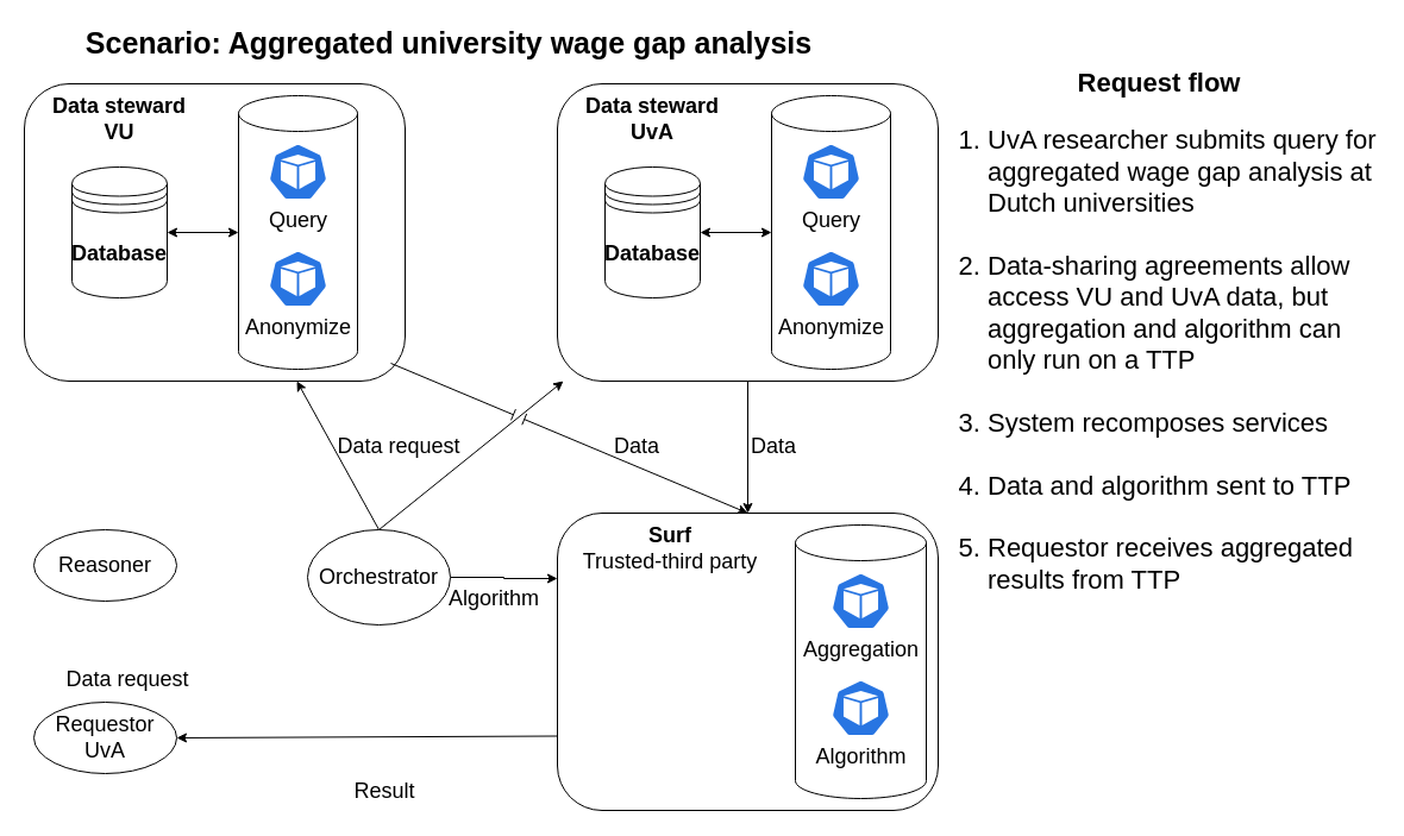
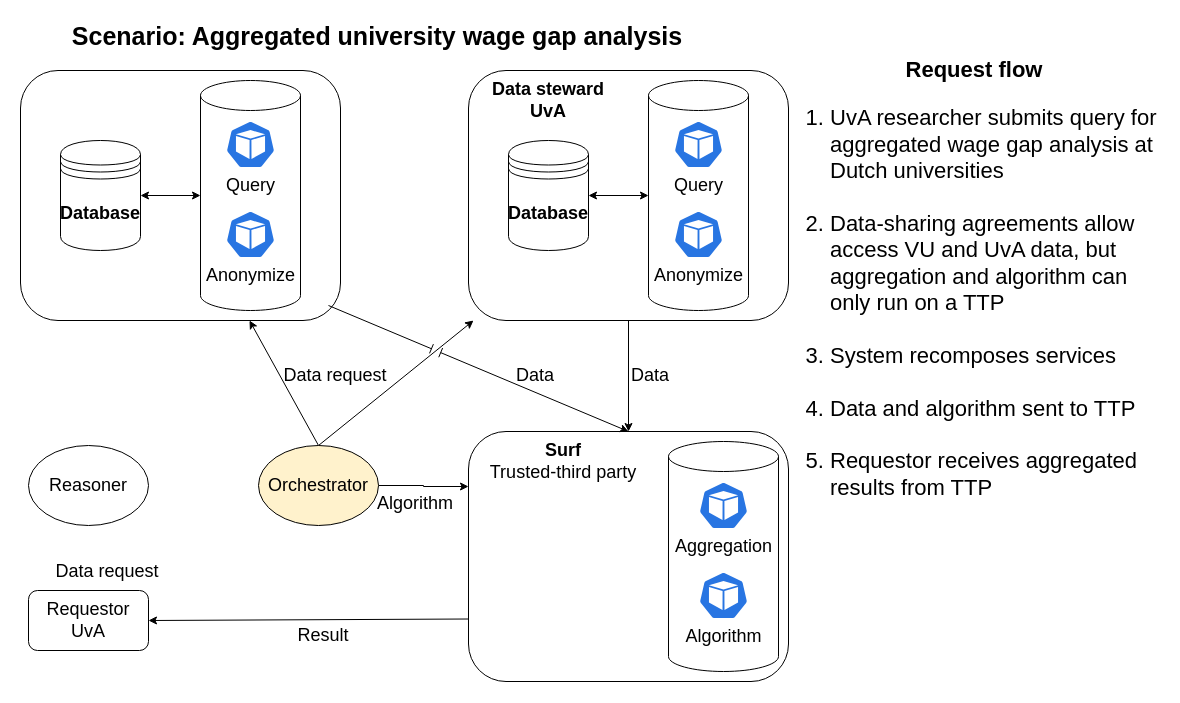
  <mxCell id="0" />
  <mxCell id="1" parent="0" />
- <mxCell id="2" value="Requestor&lt;br&gt;UvA" style="ellipse;whiteSpace=wrap;html=1;fontSize=18;" parent="1" vertex="1"><mxGeometry x="28" y="590" width="120" height="60" as="geometry" /></mxCell>
+ <mxCell id="2" value="Requestor&lt;br&gt;UvA" style="rounded=1;whiteSpace=wrap;html=1;fontSize=18;" parent="1" vertex="1"><mxGeometry x="28" y="590" width="120" height="60" as="geometry" /></mxCell>
  <mxCell id="3" style="rounded=0;orthogonalLoop=1;jettySize=auto;html=1;exitX=0.5;exitY=0;exitDx=0;exitDy=0;" parent="1" source="6" target="14" edge="1"><mxGeometry relative="1" as="geometry"><mxPoint x="340" y="440" as="sourcePoint" /></mxGeometry></mxCell>
  <mxCell id="4" style="rounded=0;orthogonalLoop=1;jettySize=auto;html=1;exitX=0.5;exitY=0;exitDx=0;exitDy=0;jumpStyle=line;jumpSize=10;" parent="1" source="6" target="24" edge="1"><mxGeometry relative="1" as="geometry" /></mxCell>
  <mxCell id="5" style="edgeStyle=orthogonalEdgeStyle;rounded=0;orthogonalLoop=1;jettySize=auto;html=1;entryX=0;entryY=0.22;entryDx=0;entryDy=0;entryPerimeter=0;" parent="1" source="6" target="34" edge="1"><mxGeometry relative="1" as="geometry" /></mxCell>
- <mxCell id="6" value="&lt;font style=&quot;font-size: 18px;&quot;&gt;Orchestrator&lt;/font&gt;" style="ellipse;whiteSpace=wrap;html=1;fontSize=18;" parent="1" vertex="1"><mxGeometry x="258" y="445" width="120" height="80" as="geometry" /></mxCell>
+ <mxCell id="6" value="&lt;font style=&quot;font-size: 18px;&quot;&gt;Orchestrator&lt;/font&gt;" style="ellipse;whiteSpace=wrap;html=1;fontSize=18;fillColor=#fff2cc;" parent="1" vertex="1"><mxGeometry x="258" y="445" width="120" height="80" as="geometry" /></mxCell>
  <mxCell id="7" value="&lt;font style=&quot;font-size: 18px;&quot;&gt;Data request&lt;/font&gt;" style="text;html=1;strokeColor=none;fillColor=none;align=center;verticalAlign=middle;whiteSpace=wrap;rounded=0;fontSize=18;" parent="1" vertex="1"><mxGeometry x="52" y="556" width="110" height="30" as="geometry" /></mxCell>
  <mxCell id="8" value="&lt;font style=&quot;font-size: 18px;&quot;&gt;Algorithm&lt;/font&gt;" style="text;html=1;strokeColor=none;fillColor=none;align=center;verticalAlign=middle;whiteSpace=wrap;rounded=0;fontSize=18;" parent="1" vertex="1"><mxGeometry x="360" y="486" width="110" height="34" as="geometry" /></mxCell>
- <mxCell id="9" value="&lt;font style=&quot;font-size: 18px;&quot;&gt;Reasoner&lt;/font&gt;" style="ellipse;whiteSpace=wrap;html=1;fontSize=18;" parent="1" vertex="1"><mxGeometry x="28" y="445" width="120" height="60" as="geometry" /></mxCell>
- <mxCell id="10" value="&lt;font style=&quot;font-size: 18px;&quot;&gt;Result&lt;/font&gt;" style="text;html=1;strokeColor=none;fillColor=none;align=center;verticalAlign=middle;whiteSpace=wrap;rounded=0;fontSize=18;" parent="1" vertex="1"><mxGeometry x="268" y="650" width="110" height="30" as="geometry" /></mxCell>
+ <mxCell id="9" value="&lt;font style=&quot;font-size: 18px;&quot;&gt;Reasoner&lt;/font&gt;" style="ellipse;whiteSpace=wrap;html=1;fontSize=18;" parent="1" vertex="1"><mxGeometry x="28" y="445" width="120" height="80" as="geometry" /></mxCell>
+ <mxCell id="10" value="&lt;font style=&quot;font-size: 18px;&quot;&gt;Result&lt;/font&gt;" style="text;html=1;strokeColor=none;fillColor=none;align=center;verticalAlign=middle;whiteSpace=wrap;rounded=0;fontSize=18;" parent="1" vertex="1"><mxGeometry x="268" y="620" width="110" height="30" as="geometry" /></mxCell>
  <mxCell id="11" value="&lt;div style=&quot;text-align: center; font-size: 22px;&quot;&gt;&lt;b style=&quot;&quot;&gt;&lt;font style=&quot;font-size: 22px;&quot;&gt;Request flow&lt;/font&gt;&lt;/b&gt;&lt;/div&gt;&lt;ol style=&quot;font-size: 22px;&quot;&gt;&lt;li style=&quot;&quot;&gt;&lt;font style=&quot;font-size: 22px;&quot;&gt;UvA researcher submits query for aggregated wage gap analysis at Dutch universities&lt;br&gt;&lt;br&gt;&lt;/font&gt;&lt;/li&gt;&lt;li style=&quot;&quot;&gt;&lt;font style=&quot;font-size: 22px;&quot;&gt;Data-sharing agreements allow access VU and UvA data, but aggregation and algorithm can only run on a TTP&lt;br&gt;&lt;br&gt;&lt;/font&gt;&lt;/li&gt;&lt;li style=&quot;&quot;&gt;&lt;font style=&quot;font-size: 22px;&quot;&gt;System recomposes services&lt;br&gt;&lt;br&gt;&lt;/font&gt;&lt;/li&gt;&lt;li style=&quot;&quot;&gt;&lt;font style=&quot;font-size: 22px;&quot;&gt;Data and algorithm sent to TTP&lt;br&gt;&lt;br&gt;&lt;/font&gt;&lt;/li&gt;&lt;li style=&quot;&quot;&gt;&lt;font style=&quot;font-size: 22px;&quot;&gt;Requestor receives aggregated results from TTP&lt;/font&gt;&lt;/li&gt;&lt;/ol&gt;" style="text;whiteSpace=wrap;html=1;align=left;" parent="1" vertex="1"><mxGeometry x="788" y="50" width="370" height="240" as="geometry" /></mxCell>
  <mxCell id="12" value="&lt;b&gt;&lt;font style=&quot;font-size: 25px;&quot;&gt;Scenario: Aggregated university wage gap analysis&lt;/font&gt;&lt;/b&gt;" style="text;html=1;strokeColor=none;fillColor=none;align=center;verticalAlign=middle;whiteSpace=wrap;rounded=0;" parent="1" vertex="1"><mxGeometry x="58" y="20" width="638" height="30" as="geometry" /></mxCell>
  <mxCell id="13" value="" style="group" parent="1" vertex="1" connectable="0"><mxGeometry y="70" width="320" height="250" as="geometry" x="20" /></mxCell>
  <mxCell id="14" value="" style="rounded=1;whiteSpace=wrap;html=1;fontSize=18;" parent="13" vertex="1"><mxGeometry width="320" height="250" as="geometry" /></mxCell>
- <mxCell id="15" value="&lt;b style=&quot;font-size: 18px;&quot;&gt;Data steward&lt;br&gt;VU&lt;br&gt;&lt;/b&gt;" style="text;html=1;strokeColor=none;fillColor=none;align=center;verticalAlign=middle;whiteSpace=wrap;rounded=0;fontSize=18;" parent="13" vertex="1"><mxGeometry x="20" y="10" width="120" height="40" as="geometry" /></mxCell>
  <mxCell id="16" value="&lt;font style=&quot;font-size: 18px;&quot;&gt;&lt;b style=&quot;font-size: 18px;&quot;&gt;Database&lt;/b&gt;&lt;/font&gt;" style="shape=datastore;whiteSpace=wrap;html=1;fontSize=18;" parent="13" vertex="1"><mxGeometry x="40" y="70" width="80" height="110" as="geometry" /></mxCell>
  <mxCell id="17" style="edgeStyle=orthogonalEdgeStyle;rounded=0;orthogonalLoop=1;jettySize=auto;html=1;startArrow=classic;startFill=1;fontSize=18;" parent="13" source="16" target="19" edge="1"><mxGeometry relative="1" as="geometry" /></mxCell>
  <mxCell id="18" value="" style="group" parent="13" vertex="1" connectable="0"><mxGeometry x="180" y="10" width="100" height="230" as="geometry" /></mxCell>
  <mxCell id="19" value="" style="shape=cylinder3;whiteSpace=wrap;html=1;boundedLbl=1;backgroundOutline=1;size=15;fontSize=18;" parent="18" vertex="1"><mxGeometry width="100" height="230" as="geometry" /></mxCell>
  <mxCell id="20" value="Query" style="sketch=0;html=1;dashed=0;whitespace=wrap;fillColor=#2875E2;strokeColor=#ffffff;points=[[0.005,0.63,0],[0.1,0.2,0],[0.9,0.2,0],[0.5,0,0],[0.995,0.63,0],[0.72,0.99,0],[0.5,1,0],[0.28,0.99,0]];verticalLabelPosition=bottom;align=center;verticalAlign=top;shape=mxgraph.kubernetes.icon;prIcon=pod;fontSize=18;" parent="18" vertex="1"><mxGeometry x="25" y="40" width="50" height="48" as="geometry" /></mxCell>
  <mxCell id="21" value="Anonymize" style="sketch=0;html=1;dashed=0;whitespace=wrap;fillColor=#2875E2;strokeColor=#ffffff;points=[[0.005,0.63,0],[0.1,0.2,0],[0.9,0.2,0],[0.5,0,0],[0.995,0.63,0],[0.72,0.99,0],[0.5,1,0],[0.28,0.99,0]];verticalLabelPosition=bottom;align=center;verticalAlign=top;shape=mxgraph.kubernetes.icon;prIcon=pod;fontSize=18;" parent="18" vertex="1"><mxGeometry x="25" y="130" width="50" height="48" as="geometry" /></mxCell>
  <mxCell id="22" style="edgeStyle=orthogonalEdgeStyle;rounded=0;orthogonalLoop=1;jettySize=auto;html=1;exitX=0.5;exitY=1;exitDx=0;exitDy=0;exitPerimeter=0;" parent="18" source="19" target="19" edge="1"><mxGeometry relative="1" as="geometry" /></mxCell>
  <mxCell id="23" value="" style="group" parent="1" vertex="1" connectable="0"><mxGeometry x="468" y="70" width="320" height="250" as="geometry" /></mxCell>
  <mxCell id="24" value="" style="rounded=1;whiteSpace=wrap;html=1;fontSize=18;" parent="23" vertex="1"><mxGeometry width="320" height="250" as="geometry" /></mxCell>
  <mxCell id="25" value="&lt;b style=&quot;font-size: 18px;&quot;&gt;Data steward&lt;br&gt;UvA&lt;br&gt;&lt;/b&gt;" style="text;html=1;strokeColor=none;fillColor=none;align=center;verticalAlign=middle;whiteSpace=wrap;rounded=0;fontSize=18;" parent="23" vertex="1"><mxGeometry x="20" y="10" width="120" height="40" as="geometry" /></mxCell>
  <mxCell id="26" value="&lt;font style=&quot;font-size: 18px;&quot;&gt;&lt;b style=&quot;font-size: 18px;&quot;&gt;Database&lt;/b&gt;&lt;/font&gt;" style="shape=datastore;whiteSpace=wrap;html=1;fontSize=18;" parent="23" vertex="1"><mxGeometry x="40" y="70" width="80" height="110" as="geometry" /></mxCell>
  <mxCell id="27" style="edgeStyle=orthogonalEdgeStyle;rounded=0;orthogonalLoop=1;jettySize=auto;html=1;startArrow=classic;startFill=1;fontSize=18;" parent="23" source="26" target="29" edge="1"><mxGeometry relative="1" as="geometry" /></mxCell>
  <mxCell id="28" value="" style="group" parent="23" vertex="1" connectable="0"><mxGeometry x="180" y="10" width="100" height="230" as="geometry" /></mxCell>
  <mxCell id="29" value="" style="shape=cylinder3;whiteSpace=wrap;html=1;boundedLbl=1;backgroundOutline=1;size=15;fontSize=18;" parent="28" vertex="1"><mxGeometry width="100" height="230" as="geometry" /></mxCell>
  <mxCell id="30" value="Query" style="sketch=0;html=1;dashed=0;whitespace=wrap;fillColor=#2875E2;strokeColor=#ffffff;points=[[0.005,0.63,0],[0.1,0.2,0],[0.9,0.2,0],[0.5,0,0],[0.995,0.63,0],[0.72,0.99,0],[0.5,1,0],[0.28,0.99,0]];verticalLabelPosition=bottom;align=center;verticalAlign=top;shape=mxgraph.kubernetes.icon;prIcon=pod;fontSize=18;" parent="28" vertex="1"><mxGeometry x="25" y="40" width="50" height="48" as="geometry" /></mxCell>
  <mxCell id="31" value="Anonymize" style="sketch=0;html=1;dashed=0;whitespace=wrap;fillColor=#2875E2;strokeColor=#ffffff;points=[[0.005,0.63,0],[0.1,0.2,0],[0.9,0.2,0],[0.5,0,0],[0.995,0.63,0],[0.72,0.99,0],[0.5,1,0],[0.28,0.99,0]];verticalLabelPosition=bottom;align=center;verticalAlign=top;shape=mxgraph.kubernetes.icon;prIcon=pod;fontSize=18;" parent="28" vertex="1"><mxGeometry x="25" y="130" width="50" height="48" as="geometry" /></mxCell>
  <mxCell id="32" style="edgeStyle=orthogonalEdgeStyle;rounded=0;orthogonalLoop=1;jettySize=auto;html=1;exitX=0.5;exitY=1;exitDx=0;exitDy=0;exitPerimeter=0;" parent="28" source="29" target="29" edge="1"><mxGeometry relative="1" as="geometry" /></mxCell>
  <mxCell id="33" value="" style="group" parent="1" vertex="1" connectable="0"><mxGeometry x="468" y="431" width="320" height="250" as="geometry" /></mxCell>
  <mxCell id="34" value="" style="rounded=1;whiteSpace=wrap;html=1;fontSize=18;" parent="33" vertex="1"><mxGeometry width="320" height="250" as="geometry" /></mxCell>
  <mxCell id="35" value="&lt;span style=&quot;font-size: 18px;&quot;&gt;&lt;b&gt;Surf&lt;/b&gt;&lt;br&gt;Trusted-third party&lt;br&gt;&lt;/span&gt;" style="text;html=1;strokeColor=none;fillColor=none;align=center;verticalAlign=middle;whiteSpace=wrap;rounded=0;fontSize=18;" parent="33" vertex="1"><mxGeometry x="20" y="10" width="150" height="40" as="geometry" /></mxCell>
  <mxCell id="36" value="" style="group" parent="33" vertex="1" connectable="0"><mxGeometry x="200" y="10" width="110" height="230" as="geometry" /></mxCell>
  <mxCell id="37" value="" style="shape=cylinder3;whiteSpace=wrap;html=1;boundedLbl=1;backgroundOutline=1;size=15;fontSize=18;" parent="36" vertex="1"><mxGeometry width="110.0" height="230" as="geometry" /></mxCell>
  <mxCell id="38" value="Aggregation" style="sketch=0;html=1;dashed=0;whitespace=wrap;fillColor=#2875E2;strokeColor=#ffffff;points=[[0.005,0.63,0],[0.1,0.2,0],[0.9,0.2,0],[0.5,0,0],[0.995,0.63,0],[0.72,0.99,0],[0.5,1,0],[0.28,0.99,0]];verticalLabelPosition=bottom;align=center;verticalAlign=top;shape=mxgraph.kubernetes.icon;prIcon=pod;fontSize=18;" parent="36" vertex="1"><mxGeometry x="27.5" y="40" width="55.0" height="48" as="geometry" /></mxCell>
  <mxCell id="39" value="Algorithm" style="sketch=0;html=1;dashed=0;whitespace=wrap;fillColor=#2875E2;strokeColor=#ffffff;points=[[0.005,0.63,0],[0.1,0.2,0],[0.9,0.2,0],[0.5,0,0],[0.995,0.63,0],[0.72,0.99,0],[0.5,1,0],[0.28,0.99,0]];verticalLabelPosition=bottom;align=center;verticalAlign=top;shape=mxgraph.kubernetes.icon;prIcon=pod;fontSize=18;" parent="36" vertex="1"><mxGeometry x="27.5" y="130" width="55.0" height="48" as="geometry" /></mxCell>
  <mxCell id="40" style="edgeStyle=orthogonalEdgeStyle;rounded=0;orthogonalLoop=1;jettySize=auto;html=1;exitX=0.5;exitY=1;exitDx=0;exitDy=0;exitPerimeter=0;" parent="36" source="37" target="37" edge="1"><mxGeometry relative="1" as="geometry" /></mxCell>
  <mxCell id="41" style="rounded=0;orthogonalLoop=1;jettySize=auto;html=1;entryX=1;entryY=0.5;entryDx=0;entryDy=0;exitX=0;exitY=0.75;exitDx=0;exitDy=0;" parent="1" source="34" target="2" edge="1"><mxGeometry relative="1" as="geometry" /></mxCell>
  <mxCell id="42" style="rounded=0;orthogonalLoop=1;jettySize=auto;html=1;entryX=0.5;entryY=0;entryDx=0;entryDy=0;jumpStyle=line;jumpSize=10;exitX=0;exitY=0.5;exitDx=0;exitDy=0;" parent="1" target="34" edge="1"><mxGeometry relative="1" as="geometry"><mxPoint x="328" y="305" as="sourcePoint" /></mxGeometry></mxCell>
  <mxCell id="43" value="&lt;font style=&quot;font-size: 18px;&quot;&gt;Data request&lt;/font&gt;" style="text;html=1;strokeColor=none;fillColor=none;align=center;verticalAlign=middle;whiteSpace=wrap;rounded=0;fontSize=18;" parent="1" vertex="1"><mxGeometry x="280" y="360" width="110" height="30" as="geometry" /></mxCell>
  <mxCell id="44" style="edgeStyle=orthogonalEdgeStyle;rounded=0;orthogonalLoop=1;jettySize=auto;html=1;entryX=0.5;entryY=0;entryDx=0;entryDy=0;" parent="1" source="24" target="34" edge="1"><mxGeometry relative="1" as="geometry" /></mxCell>
  <mxCell id="45" value="&lt;font style=&quot;font-size: 18px;&quot;&gt;Data&lt;/font&gt;" style="text;html=1;strokeColor=none;fillColor=none;align=center;verticalAlign=middle;whiteSpace=wrap;rounded=0;fontSize=18;" parent="1" vertex="1"><mxGeometry x="595" y="360" width="110" height="30" as="geometry" /></mxCell>
  <mxCell id="46" value="&lt;font style=&quot;font-size: 18px;&quot;&gt;Data&lt;/font&gt;" style="text;html=1;strokeColor=none;fillColor=none;align=center;verticalAlign=middle;whiteSpace=wrap;rounded=0;fontSize=18;" parent="1" vertex="1"><mxGeometry x="480" y="360" width="110" height="30" as="geometry" /></mxCell>
